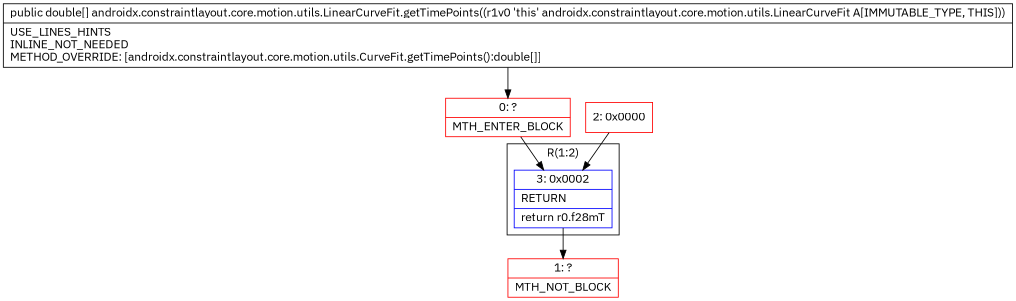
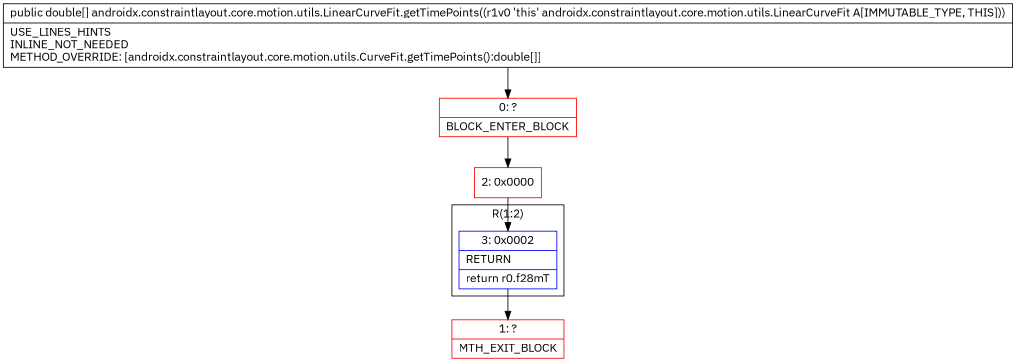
  digraph {
    fontname="IBM Plex Sans"
    node [color=red fontname="IBM Plex Sans" shape=record]
    edge [fontname="IBM Plex Sans"]
    n1 [color=blue label="{3\:\ 0x0002|RETURN\l|return r0.f28mT\l}"]
-   n2 [label="{1\:\ ?|MTH_NOT_BLOCK\l}"]
-   n3 [label="{0\:\ ?|MTH_ENTER_BLOCK\l}"]
+   n2 [label="{1\:\ ?|MTH_EXIT_BLOCK\l}"]
+   n3 [label="{0\:\ ?|BLOCK_ENTER_BLOCK\l}"]
    n4 [label="{2\:\ 0x0000}"]
    n5 [label="{public double[] androidx.constraintlayout.core.motion.utils.LinearCurveFit.getTimePoints((r1v0 'this' androidx.constraintlayout.core.motion.utils.LinearCurveFit A[IMMUTABLE_TYPE, THIS]))  | USE_LINES_HINTS\lINLINE_NOT_NEEDED\lMETHOD_OVERRIDE: [androidx.constraintlayout.core.motion.utils.CurveFit.getTimePoints():double[]]\l}" color=""]
    subgraph cluster_1 {
      label="R(1:2)"
      n1
    }
    n1 -> n2
-   n3 -> n1
+   n3 -> n4
    n4 -> n1
    n5 -> n3
  }
